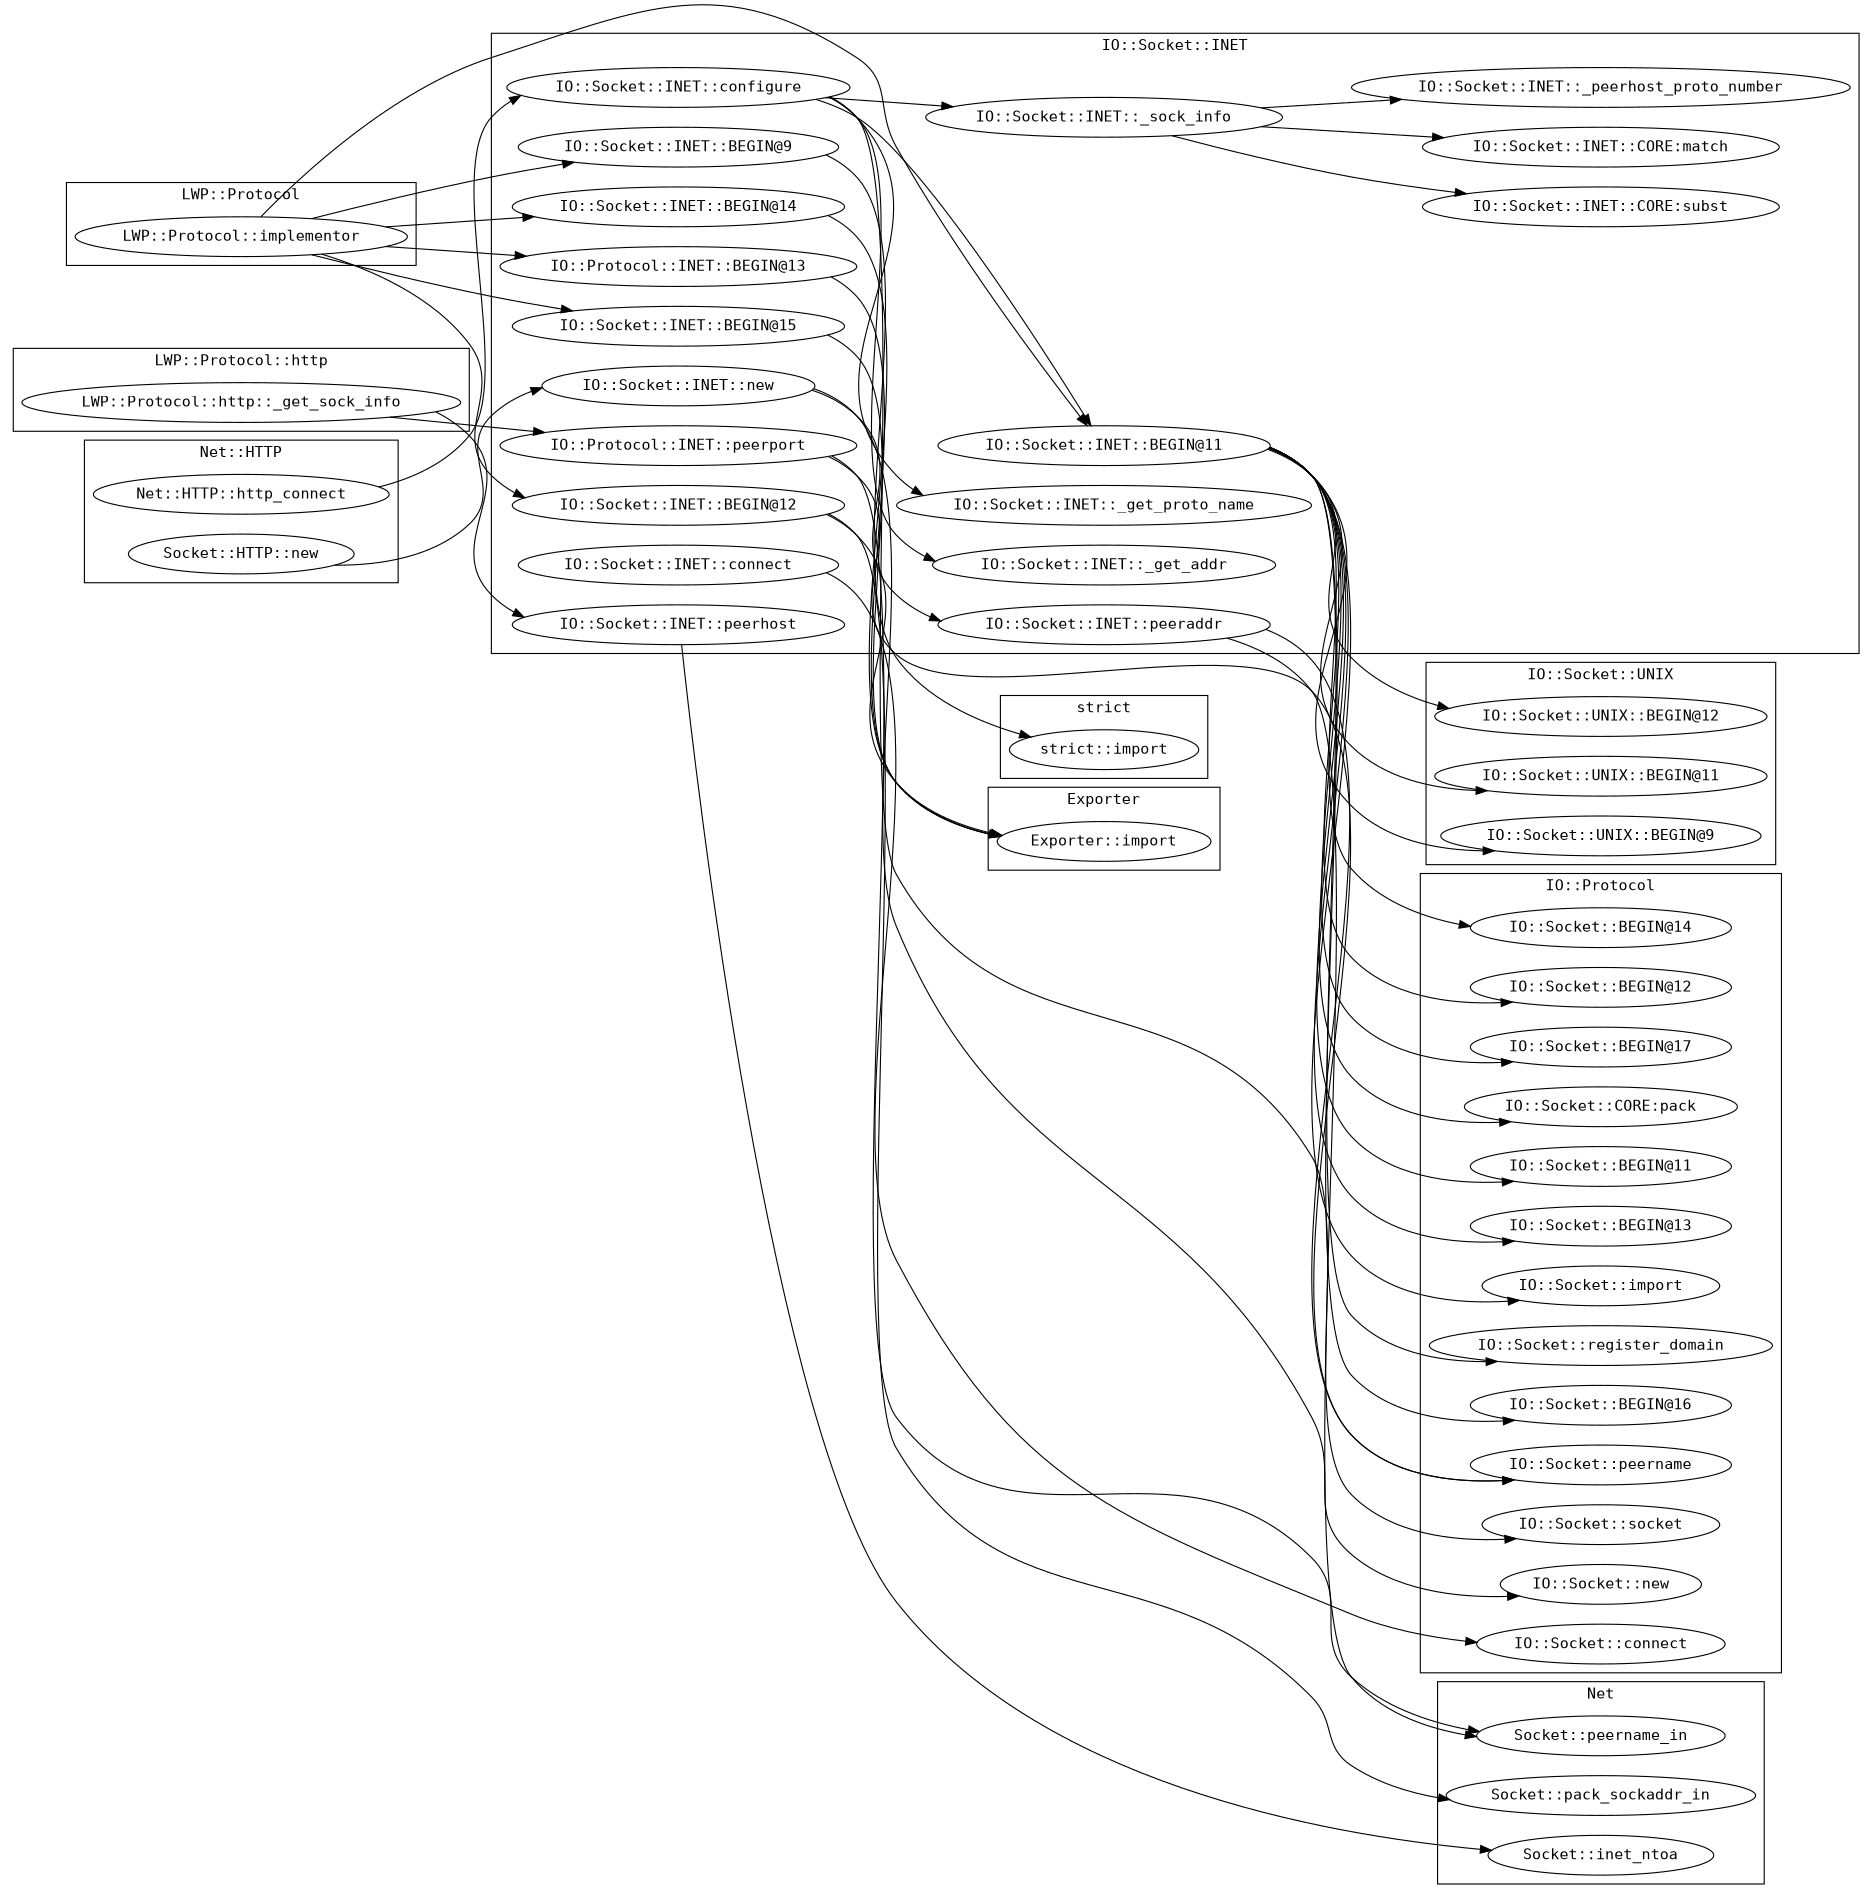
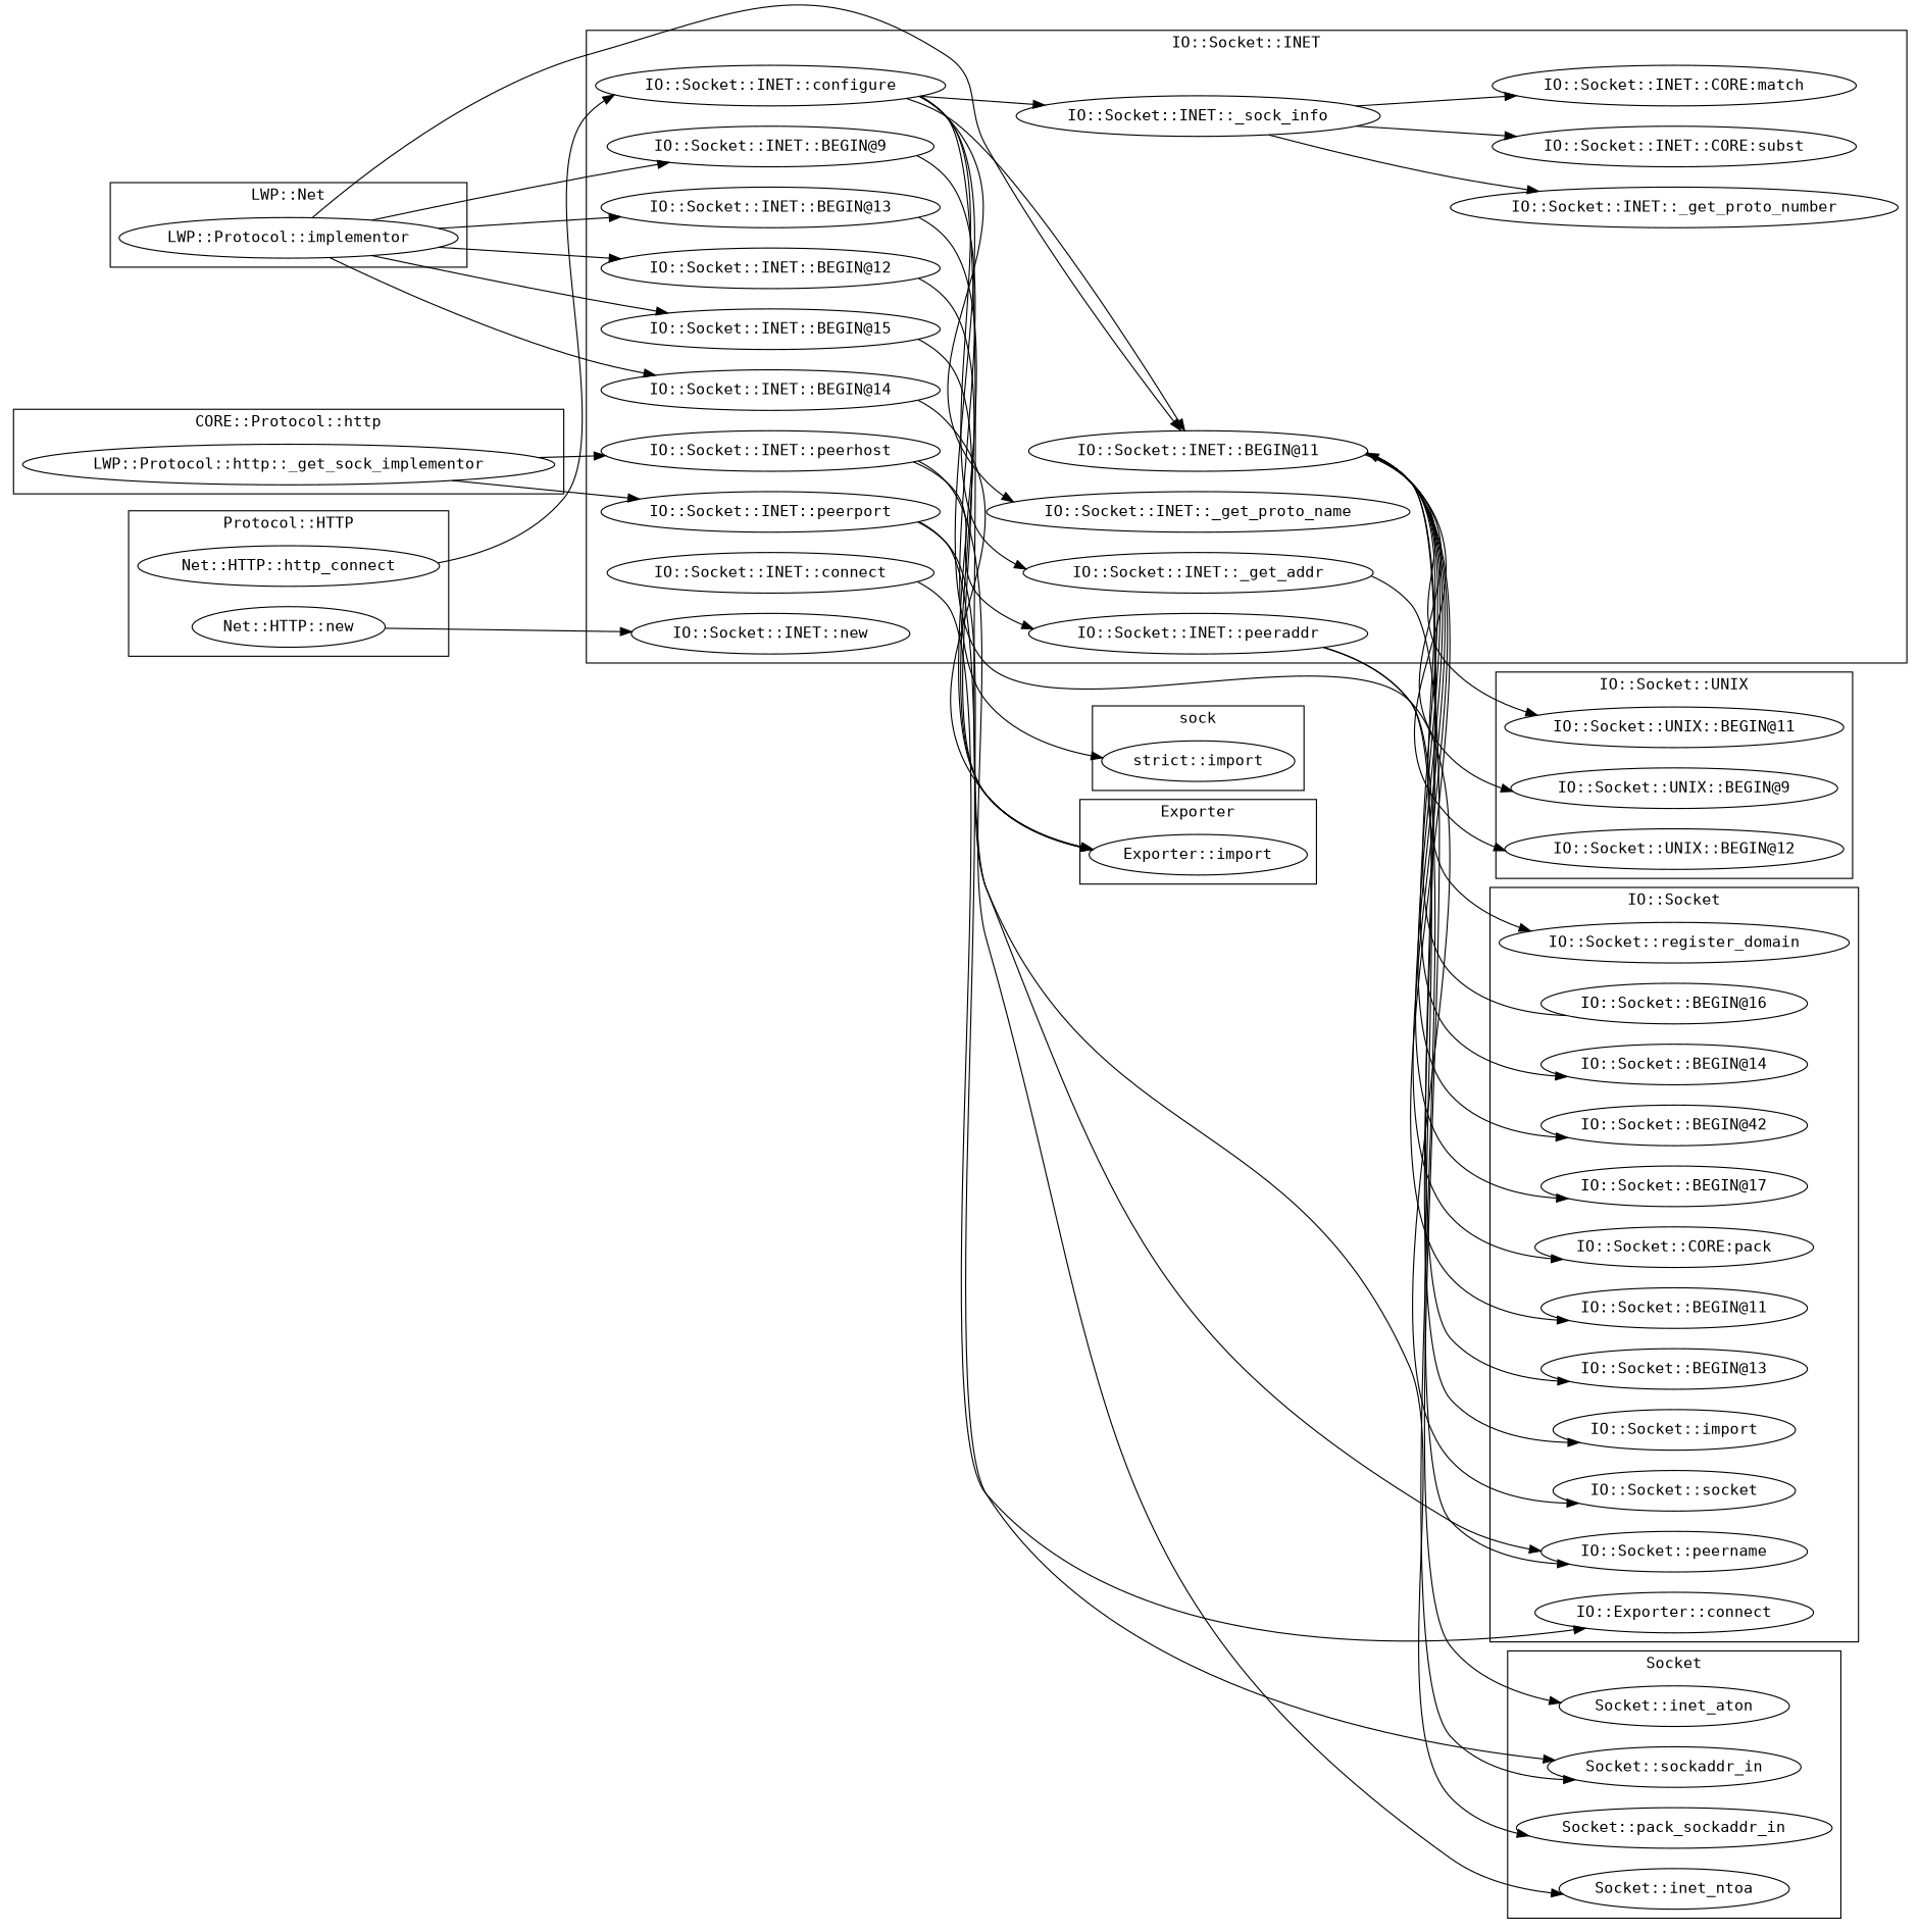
  digraph {
    fontname="DejaVu Sans Mono"
    rankdir=LR
    node [fontname="DejaVu Sans Mono"]
    edge [fontname="DejaVu Sans Mono"]
    "IO::Socket::INET::configure"
    "IO::Socket::INET::_get_proto_name"
-   "IO::Socket::INET::_get_proto_number" [label="IO::Socket::INET::_peerhost_proto_number"]
+   "IO::Socket::INET::_get_proto_number"
    "IO::Socket::INET::_get_addr"
    "IO::Socket::INET::CORE:subst"
    "IO::Socket::INET::BEGIN@9"
    "IO::Socket::INET::BEGIN@15"
    "IO::Socket::INET::CORE:match"
    "IO::Socket::INET::peeraddr"
    "IO::Socket::INET::BEGIN@14"
    "IO::Socket::INET::new"
    "IO::Socket::INET::BEGIN@11"
-   "IO::Socket::INET::BEGIN@13" [label="IO::Protocol::INET::BEGIN@13"]
+   "IO::Socket::INET::BEGIN@13"
    "IO::Socket::INET::_sock_info"
-   "IO::Socket::INET::peerport" [label="IO::Protocol::INET::peerport"]
+   "IO::Socket::INET::peerport"
    "IO::Socket::INET::peerhost"
    "IO::Socket::INET::connect"
    "IO::Socket::INET::BEGIN@12"
    "Socket::pack_sockaddr_in"
    "Socket::inet_ntoa"
-   "Socket::sockaddr_in" [label="Socket::peername_in"]
+   "Socket::sockaddr_in"
+   "Socket::inet_aton"
    "IO::Socket::UNIX::BEGIN@11"
    "IO::Socket::UNIX::BEGIN@9"
    "IO::Socket::UNIX::BEGIN@12"
    "LWP::Protocol::implementor"
    "strict::import"
-   "Net::HTTP::new" [label="Socket::HTTP::new"]
+   "Net::HTTP::new"
    "Net::HTTP::http_connect"
    "Exporter::import"
-   "IO::Socket::BEGIN@12"
+   "IO::Socket::BEGIN@12" [label="IO::Socket::BEGIN@42"]
    "IO::Socket::BEGIN@17"
    "IO::Socket::CORE:pack"
-   "IO::Socket::connect"
+   "IO::Socket::connect" [label="IO::Exporter::connect"]
    "IO::Socket::BEGIN@11"
-   "IO::Socket::new"
    "IO::Socket::socket"
    "IO::Socket::BEGIN@13"
    "IO::Socket::import"
    "IO::Socket::register_domain"
    "IO::Socket::BEGIN@16"
    "IO::Socket::peername"
    "IO::Socket::BEGIN@14"
-   "LWP::Protocol::http::_get_sock_info"
+   "LWP::Protocol::http::_get_sock_info" [label="LWP::Protocol::http::_get_sock_implementor"]
    subgraph cluster_1 {
      label="IO::Socket::INET"
      "IO::Socket::INET::configure"
      "IO::Socket::INET::_get_proto_name"
      "IO::Socket::INET::_get_proto_number"
      "IO::Socket::INET::_get_addr"
      "IO::Socket::INET::CORE:subst"
      "IO::Socket::INET::BEGIN@9"
      "IO::Socket::INET::BEGIN@15"
      "IO::Socket::INET::CORE:match"
      "IO::Socket::INET::peeraddr"
      "IO::Socket::INET::BEGIN@14"
      "IO::Socket::INET::new"
      "IO::Socket::INET::BEGIN@11"
      "IO::Socket::INET::BEGIN@13"
      "IO::Socket::INET::_sock_info"
      "IO::Socket::INET::peerport"
      "IO::Socket::INET::peerhost"
      "IO::Socket::INET::connect"
      "IO::Socket::INET::BEGIN@12"
    }
    subgraph cluster_2 {
-     label=Net
+     label=Socket
      "Socket::pack_sockaddr_in"
      "Socket::inet_ntoa"
      "Socket::sockaddr_in"
+     "Socket::inet_aton"
    }
    subgraph cluster_3 {
      label="IO::Socket::UNIX"
      "IO::Socket::UNIX::BEGIN@11"
      "IO::Socket::UNIX::BEGIN@9"
      "IO::Socket::UNIX::BEGIN@12"
    }
    subgraph cluster_4 {
-     label="LWP::Protocol"
+     label="LWP::Net"
      "LWP::Protocol::implementor"
    }
    subgraph cluster_5 {
-     label="strict"
+     label=sock
      "strict::import"
    }
    subgraph cluster_6 {
-     label="Net::HTTP"
+     label="Protocol::HTTP"
      "Net::HTTP::new"
      "Net::HTTP::http_connect"
    }
    subgraph cluster_7 {
      label=Exporter
      "Exporter::import"
    }
    subgraph cluster_8 {
-     label="IO::Protocol"
+     label="IO::Socket"
      "IO::Socket::BEGIN@12"
      "IO::Socket::BEGIN@17"
      "IO::Socket::CORE:pack"
      "IO::Socket::connect"
      "IO::Socket::BEGIN@11"
-     "IO::Socket::new"
      "IO::Socket::socket"
      "IO::Socket::BEGIN@13"
      "IO::Socket::import"
      "IO::Socket::register_domain"
      "IO::Socket::BEGIN@16"
      "IO::Socket::peername"
      "IO::Socket::BEGIN@14"
    }
    subgraph cluster_9 {
-     label="LWP::Protocol::http"
+     label="CORE::Protocol::http"
      "LWP::Protocol::http::_get_sock_info"
    }
    "IO::Socket::INET::configure" -> "IO::Socket::INET::_get_proto_name"
    "IO::Socket::INET::configure" -> "IO::Socket::INET::_get_addr"
    "IO::Socket::INET::configure" -> "IO::Socket::INET::BEGIN@11"
    "IO::Socket::INET::configure" -> "IO::Socket::INET::_sock_info"
-   "IO::Socket::INET::BEGIN@12" -> "Socket::pack_sockaddr_in"
+   "IO::Socket::INET::configure" -> "Socket::pack_sockaddr_in"
    "IO::Socket::INET::configure" -> "IO::Socket::socket"
+   "IO::Socket::INET::_get_addr" -> "Socket::inet_aton"
    "IO::Socket::INET::BEGIN@9" -> "strict::import"
    "IO::Socket::INET::BEGIN@15" -> "Exporter::import"
    "IO::Socket::INET::peeraddr" -> "Socket::sockaddr_in"
    "IO::Socket::INET::peeraddr" -> "IO::Socket::peername"
    "IO::Socket::INET::BEGIN@14" -> "Exporter::import"
-   "IO::Socket::INET::new" -> "IO::Socket::new"
    "IO::Socket::INET::BEGIN@11" -> "IO::Socket::UNIX::BEGIN@11"
    "IO::Socket::INET::BEGIN@11" -> "IO::Socket::UNIX::BEGIN@9"
    "IO::Socket::INET::BEGIN@11" -> "IO::Socket::UNIX::BEGIN@12"
    "IO::Socket::INET::BEGIN@11" -> "IO::Socket::BEGIN@12"
    "IO::Socket::INET::BEGIN@11" -> "IO::Socket::BEGIN@17"
    "IO::Socket::INET::BEGIN@11" -> "IO::Socket::CORE:pack"
    "IO::Socket::INET::BEGIN@11" -> "IO::Socket::BEGIN@11"
    "IO::Socket::INET::BEGIN@11" -> "IO::Socket::BEGIN@13"
    "IO::Socket::INET::BEGIN@11" -> "IO::Socket::import"
    "IO::Socket::INET::BEGIN@11" -> "IO::Socket::register_domain"
-   "IO::Socket::INET::BEGIN@11" -> "IO::Socket::BEGIN@16"
+   "IO::Socket::BEGIN@16" -> "IO::Socket::INET::BEGIN@11"
    "IO::Socket::INET::BEGIN@11" -> "IO::Socket::BEGIN@14"
    "IO::Socket::INET::BEGIN@13" -> "Exporter::import"
    "IO::Socket::INET::_sock_info" -> "IO::Socket::INET::_get_proto_number"
    "IO::Socket::INET::_sock_info" -> "IO::Socket::INET::CORE:subst"
    "IO::Socket::INET::_sock_info" -> "IO::Socket::INET::CORE:match"
    "IO::Socket::INET::peerport" -> "Socket::sockaddr_in"
    "IO::Socket::INET::peerport" -> "IO::Socket::peername"
-   "IO::Socket::INET::new" -> "IO::Socket::INET::peeraddr"
+   "IO::Socket::INET::peerhost" -> "IO::Socket::INET::peeraddr"
    "IO::Socket::INET::peerhost" -> "Socket::inet_ntoa"
    "IO::Socket::INET::connect" -> "IO::Socket::connect"
    "IO::Socket::INET::BEGIN@12" -> "Exporter::import"
    "LWP::Protocol::implementor" -> "IO::Socket::INET::BEGIN@9"
    "LWP::Protocol::implementor" -> "IO::Socket::INET::BEGIN@15"
    "LWP::Protocol::implementor" -> "IO::Socket::INET::BEGIN@14"
    "LWP::Protocol::implementor" -> "IO::Socket::INET::BEGIN@11"
    "LWP::Protocol::implementor" -> "IO::Socket::INET::BEGIN@13"
    "LWP::Protocol::implementor" -> "IO::Socket::INET::BEGIN@12"
    "Net::HTTP::new" -> "IO::Socket::INET::new"
    "Net::HTTP::http_connect" -> "IO::Socket::INET::configure"
    "LWP::Protocol::http::_get_sock_info" -> "IO::Socket::INET::peerport"
    "LWP::Protocol::http::_get_sock_info" -> "IO::Socket::INET::peerhost"
  }
